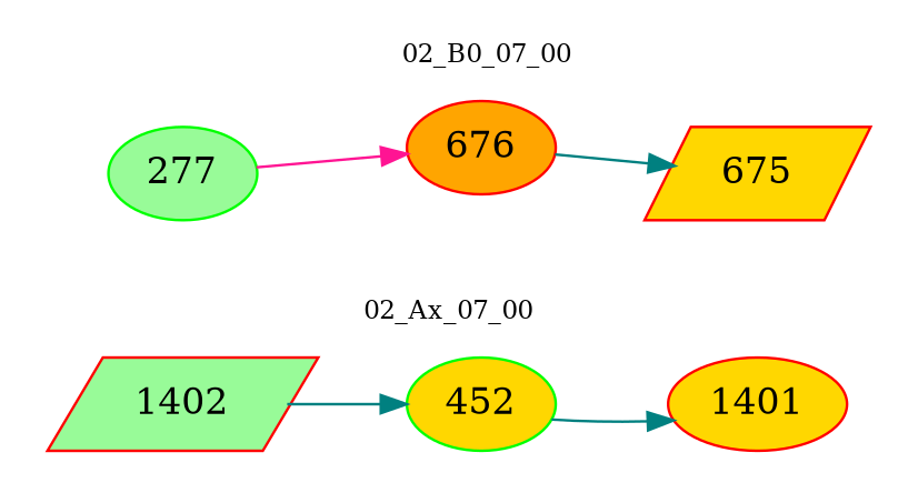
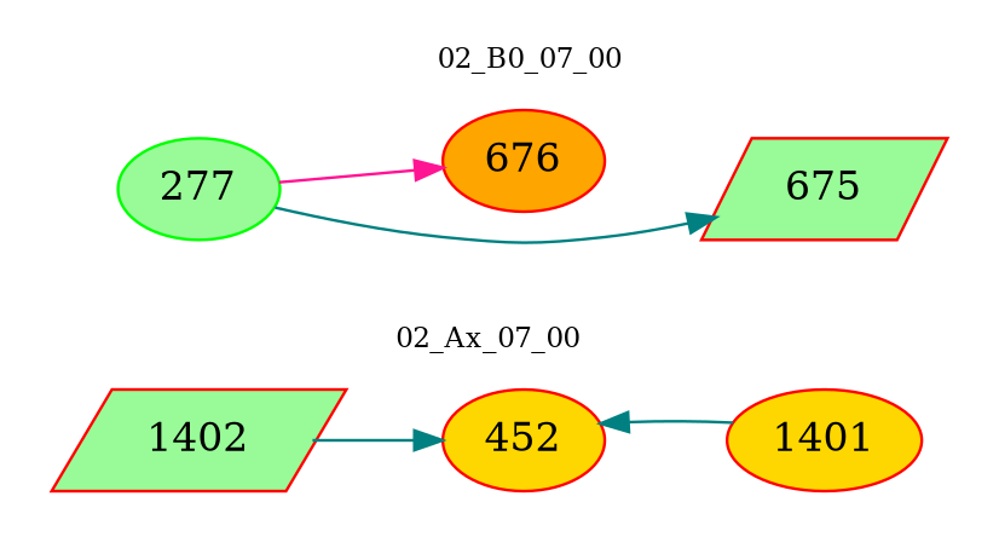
  digraph {
    rankdir=LR
    node [color=red fillcolor=palegreen shape=ellipse style=filled]
    edge [color=teal]
-   n1 [color=green fillcolor=gold label=452]
+   n1 [fillcolor=gold label=452]
    n2 [fillcolor=gold label=1401]
    n3 [label=1402 shape=parallelogram]
    n4 [color=green label=277]
-   n5 [fillcolor=gold label=675 shape=parallelogram]
+   n5 [label=675 shape=parallelogram]
    n6 [fillcolor=orange label=676]
    subgraph cluster_1 {
      color=white
      fontsize=10
      label="02_Ax_07_00"
      n1
      n2
      n3
    }
    subgraph cluster_2 {
      color=white
      fontsize=10
      label="02_B0_07_00"
      n4
      n5
      n6
    }
-   n1 -> n2
+   n2 -> n1
    n3 -> n1
-   n6 -> n5
+   n4 -> n5
    n4 -> n6 [color=deeppink]
  }
